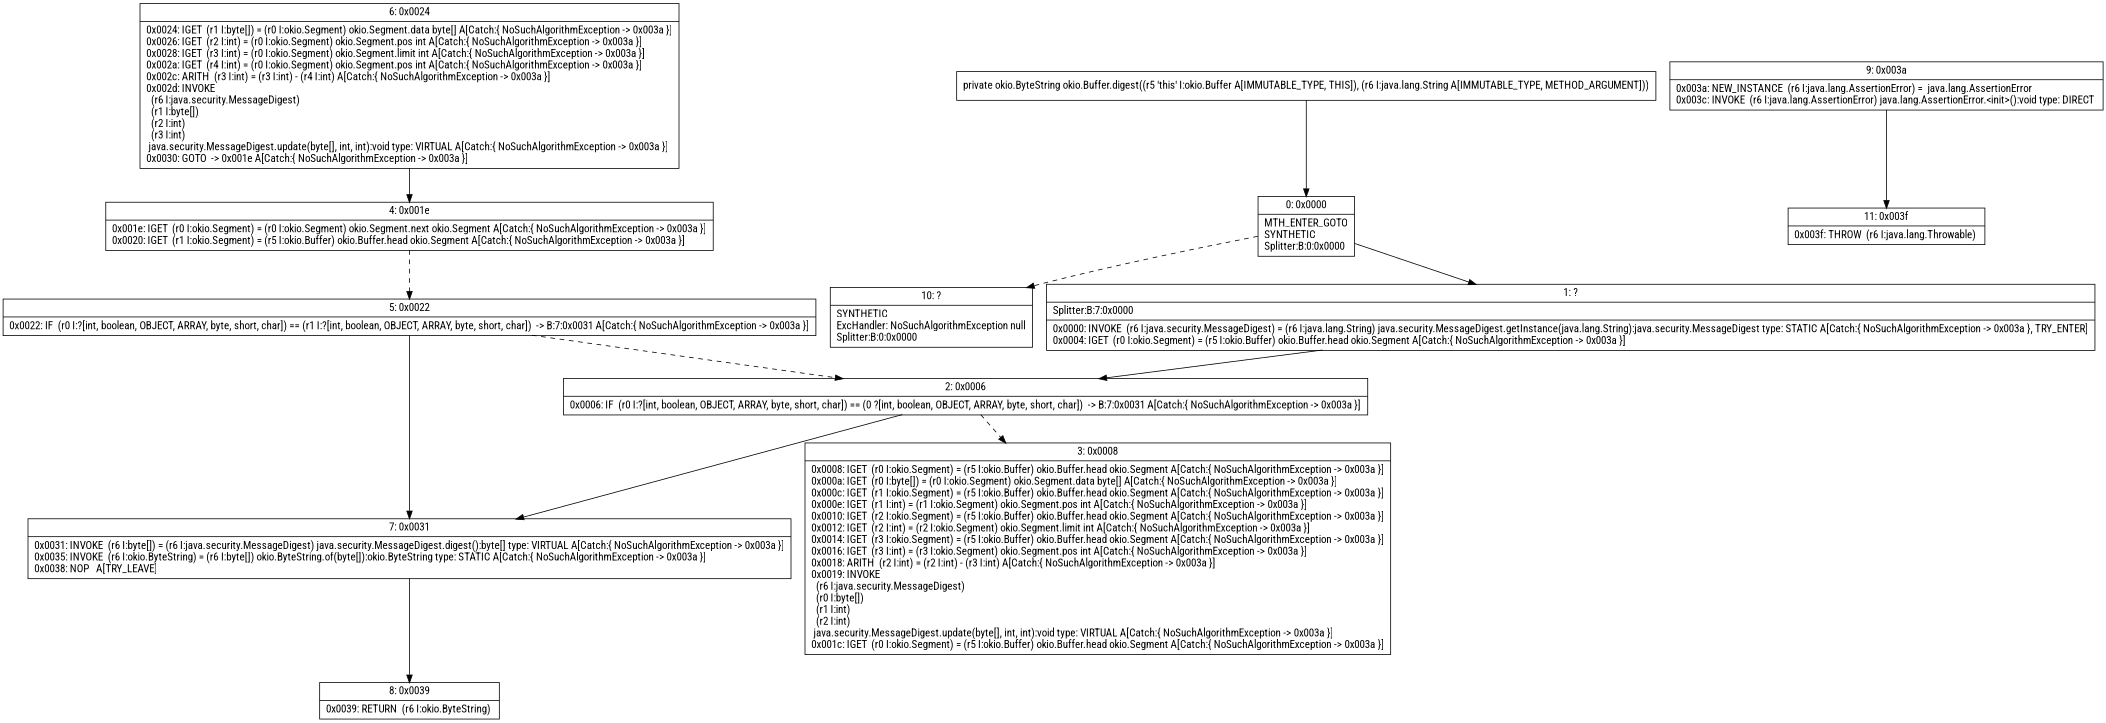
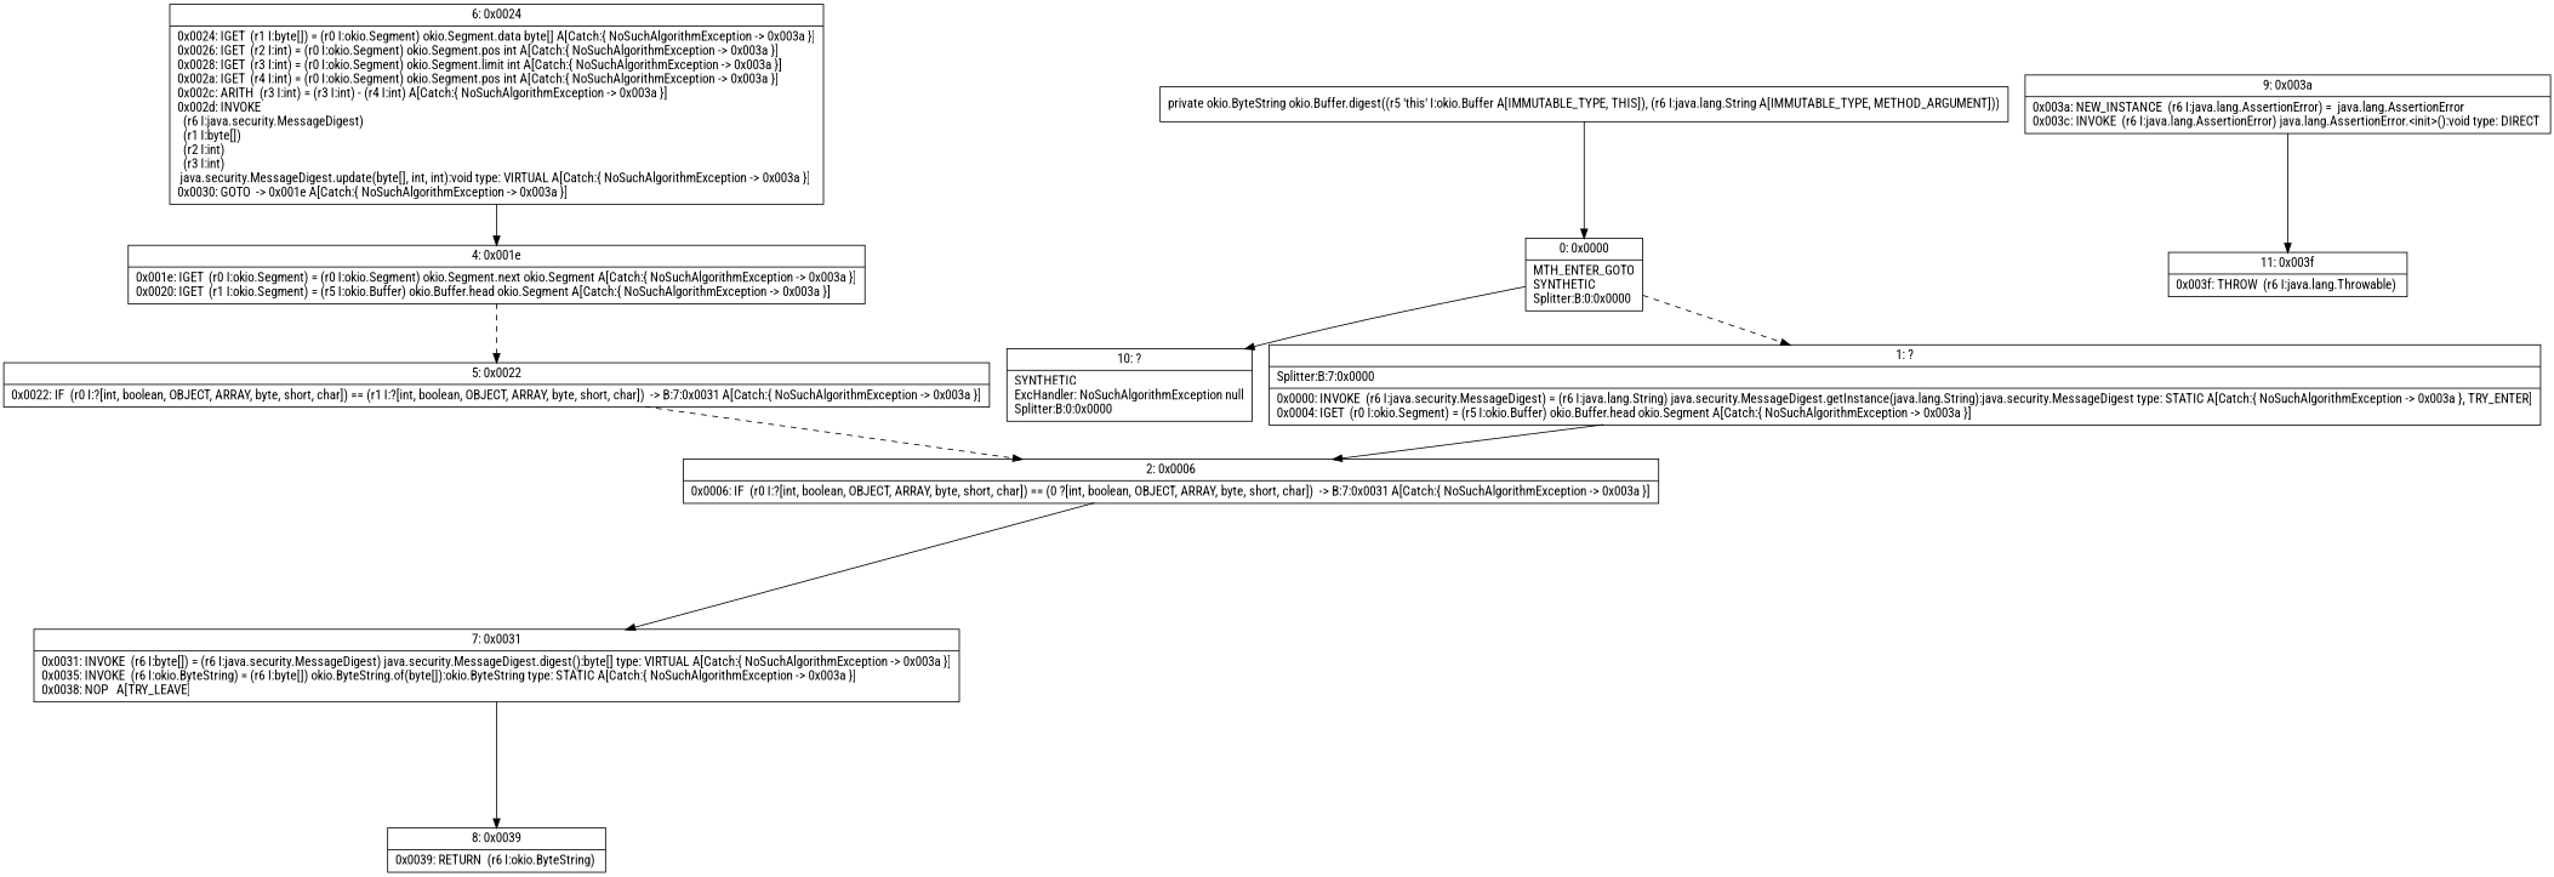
  digraph {
    fontname="Roboto Condensed"
    node [fontname="Roboto Condensed" shape=record]
    edge [fontname="Roboto Condensed"]
    n1 [label="{0\:\ 0x0000|MTH_ENTER_GOTO\lSYNTHETIC\lSplitter:B:0:0x0000\l}"]
    n2 [label="{1\:\ ?|Splitter:B:7:0x0000\l|0x0000: INVOKE  (r6 I:java.security.MessageDigest) = (r6 I:java.lang.String) java.security.MessageDigest.getInstance(java.lang.String):java.security.MessageDigest type: STATIC A[Catch:\{ NoSuchAlgorithmException \-\> 0x003a \}, TRY_ENTER]\l0x0004: IGET  (r0 I:okio.Segment) = (r5 I:okio.Buffer) okio.Buffer.head okio.Segment A[Catch:\{ NoSuchAlgorithmException \-\> 0x003a \}]\l}"]
    n3 [label="{10\:\ ?|SYNTHETIC\lExcHandler: NoSuchAlgorithmException null\lSplitter:B:0:0x0000\l}"]
    n4 [label="{2\:\ 0x0006|0x0006: IF  (r0 I:?[int, boolean, OBJECT, ARRAY, byte, short, char]) == (0 ?[int, boolean, OBJECT, ARRAY, byte, short, char])  \-\> B:7:0x0031 A[Catch:\{ NoSuchAlgorithmException \-\> 0x003a \}]\l}"]
-   n5 [label="{3\:\ 0x0008|0x0008: IGET  (r0 I:okio.Segment) = (r5 I:okio.Buffer) okio.Buffer.head okio.Segment A[Catch:\{ NoSuchAlgorithmException \-\> 0x003a \}]\l0x000a: IGET  (r0 I:byte[]) = (r0 I:okio.Segment) okio.Segment.data byte[] A[Catch:\{ NoSuchAlgorithmException \-\> 0x003a \}]\l0x000c: IGET  (r1 I:okio.Segment) = (r5 I:okio.Buffer) okio.Buffer.head okio.Segment A[Catch:\{ NoSuchAlgorithmException \-\> 0x003a \}]\l0x000e: IGET  (r1 I:int) = (r1 I:okio.Segment) okio.Segment.pos int A[Catch:\{ NoSuchAlgorithmException \-\> 0x003a \}]\l0x0010: IGET  (r2 I:okio.Segment) = (r5 I:okio.Buffer) okio.Buffer.head okio.Segment A[Catch:\{ NoSuchAlgorithmException \-\> 0x003a \}]\l0x0012: IGET  (r2 I:int) = (r2 I:okio.Segment) okio.Segment.limit int A[Catch:\{ NoSuchAlgorithmException \-\> 0x003a \}]\l0x0014: IGET  (r3 I:okio.Segment) = (r5 I:okio.Buffer) okio.Buffer.head okio.Segment A[Catch:\{ NoSuchAlgorithmException \-\> 0x003a \}]\l0x0016: IGET  (r3 I:int) = (r3 I:okio.Segment) okio.Segment.pos int A[Catch:\{ NoSuchAlgorithmException \-\> 0x003a \}]\l0x0018: ARITH  (r2 I:int) = (r2 I:int) \- (r3 I:int) A[Catch:\{ NoSuchAlgorithmException \-\> 0x003a \}]\l0x0019: INVOKE  \l  (r6 I:java.security.MessageDigest)\l  (r0 I:byte[])\l  (r1 I:int)\l  (r2 I:int)\l java.security.MessageDigest.update(byte[], int, int):void type: VIRTUAL A[Catch:\{ NoSuchAlgorithmException \-\> 0x003a \}]\l0x001c: IGET  (r0 I:okio.Segment) = (r5 I:okio.Buffer) okio.Buffer.head okio.Segment A[Catch:\{ NoSuchAlgorithmException \-\> 0x003a \}]\l}"]
    n6 [label="{7\:\ 0x0031|0x0031: INVOKE  (r6 I:byte[]) = (r6 I:java.security.MessageDigest) java.security.MessageDigest.digest():byte[] type: VIRTUAL A[Catch:\{ NoSuchAlgorithmException \-\> 0x003a \}]\l0x0035: INVOKE  (r6 I:okio.ByteString) = (r6 I:byte[]) okio.ByteString.of(byte[]):okio.ByteString type: STATIC A[Catch:\{ NoSuchAlgorithmException \-\> 0x003a \}]\l0x0038: NOP   A[TRY_LEAVE]\l}"]
    n7 [label="{8\:\ 0x0039|0x0039: RETURN  (r6 I:okio.ByteString) \l}"]
    n8 [label="{4\:\ 0x001e|0x001e: IGET  (r0 I:okio.Segment) = (r0 I:okio.Segment) okio.Segment.next okio.Segment A[Catch:\{ NoSuchAlgorithmException \-\> 0x003a \}]\l0x0020: IGET  (r1 I:okio.Segment) = (r5 I:okio.Buffer) okio.Buffer.head okio.Segment A[Catch:\{ NoSuchAlgorithmException \-\> 0x003a \}]\l}"]
    n9 [label="{5\:\ 0x0022|0x0022: IF  (r0 I:?[int, boolean, OBJECT, ARRAY, byte, short, char]) == (r1 I:?[int, boolean, OBJECT, ARRAY, byte, short, char])  \-\> B:7:0x0031 A[Catch:\{ NoSuchAlgorithmException \-\> 0x003a \}]\l}"]
    n10 [label="{6\:\ 0x0024|0x0024: IGET  (r1 I:byte[]) = (r0 I:okio.Segment) okio.Segment.data byte[] A[Catch:\{ NoSuchAlgorithmException \-\> 0x003a \}]\l0x0026: IGET  (r2 I:int) = (r0 I:okio.Segment) okio.Segment.pos int A[Catch:\{ NoSuchAlgorithmException \-\> 0x003a \}]\l0x0028: IGET  (r3 I:int) = (r0 I:okio.Segment) okio.Segment.limit int A[Catch:\{ NoSuchAlgorithmException \-\> 0x003a \}]\l0x002a: IGET  (r4 I:int) = (r0 I:okio.Segment) okio.Segment.pos int A[Catch:\{ NoSuchAlgorithmException \-\> 0x003a \}]\l0x002c: ARITH  (r3 I:int) = (r3 I:int) \- (r4 I:int) A[Catch:\{ NoSuchAlgorithmException \-\> 0x003a \}]\l0x002d: INVOKE  \l  (r6 I:java.security.MessageDigest)\l  (r1 I:byte[])\l  (r2 I:int)\l  (r3 I:int)\l java.security.MessageDigest.update(byte[], int, int):void type: VIRTUAL A[Catch:\{ NoSuchAlgorithmException \-\> 0x003a \}]\l0x0030: GOTO  \-\> 0x001e A[Catch:\{ NoSuchAlgorithmException \-\> 0x003a \}]\l}"]
    n11 [label="{9\:\ 0x003a|0x003a: NEW_INSTANCE  (r6 I:java.lang.AssertionError) =  java.lang.AssertionError \l0x003c: INVOKE  (r6 I:java.lang.AssertionError) java.lang.AssertionError.\<init\>():void type: DIRECT \l}"]
    n12 [label="{11\:\ 0x003f|0x003f: THROW  (r6 I:java.lang.Throwable) \l}"]
    n13 [label="{private okio.ByteString okio.Buffer.digest((r5 'this' I:okio.Buffer A[IMMUTABLE_TYPE, THIS]), (r6 I:java.lang.String A[IMMUTABLE_TYPE, METHOD_ARGUMENT])) }"]
-   n1 -> n2
-   n1 -> n3 [style=dashed]
+   n1 -> n2 [style=dashed]
+   n1 -> n3
    n2 -> n4
-   n4 -> n5 [style=dashed]
    n4 -> n6
    n6 -> n7
    n8 -> n9 [style=dashed]
    n9 -> n4 [style=dashed]
-   n9 -> n6
    n10 -> n8
    n11 -> n12
    n13 -> n1
  }
